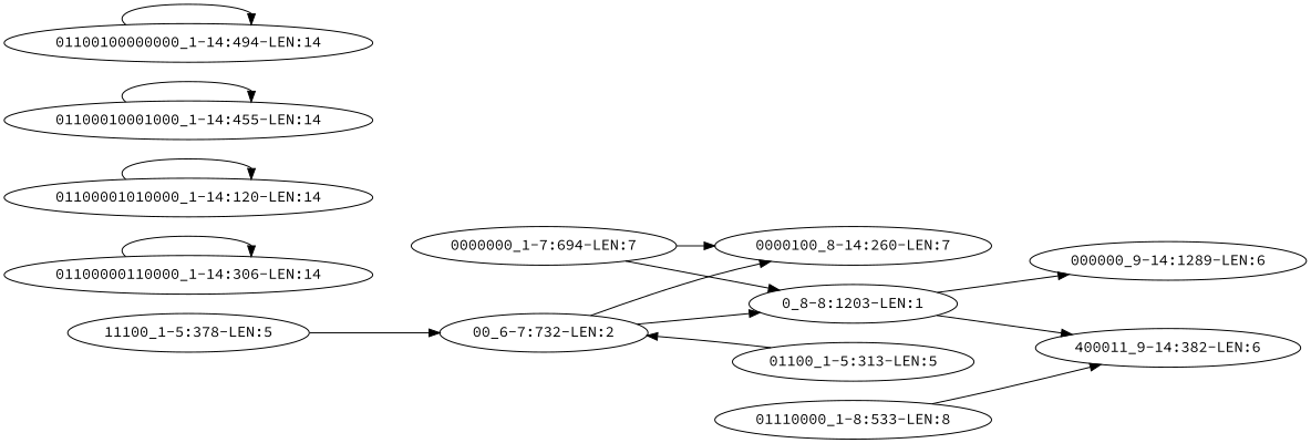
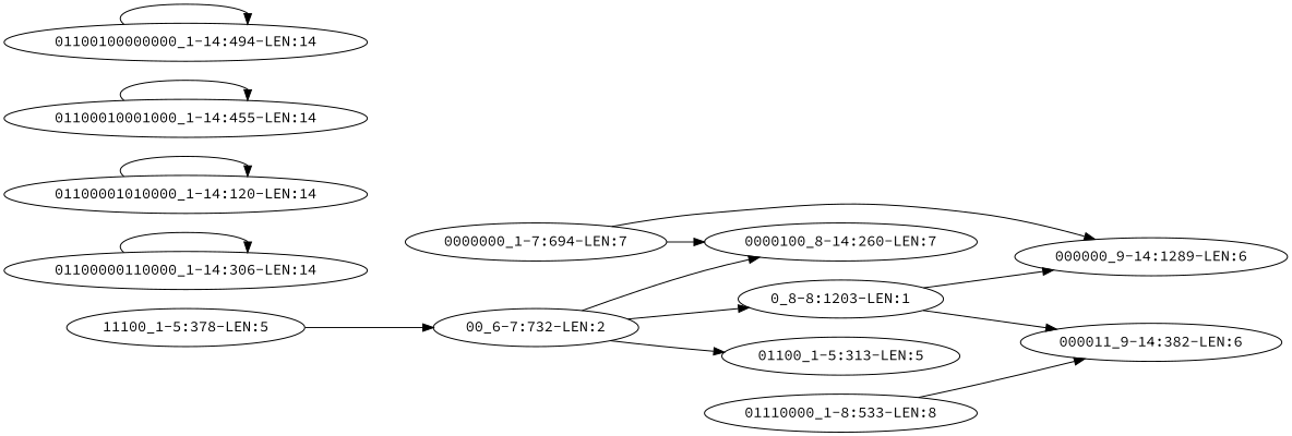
  digraph {
    fontname="Source Code Pro"
    rankdir=LR
    node [fontname="Source Code Pro"]
    edge [fontname="Source Code Pro"]
    "0_8-8:1203-LEN:1"
    "000000_9-14:1289-LEN:6"
-   "000011_9-14:382-LEN:6" [label="400011_9-14:382-LEN:6"]
+   "000011_9-14:382-LEN:6"
    "01100000110000_1-14:306-LEN:14"
    "01100001010000_1-14:120-LEN:14"
    "01110000_1-8:533-LEN:8"
    "0000000_1-7:694-LEN:7"
    "0000100_8-14:260-LEN:7"
    "01100010001000_1-14:455-LEN:14"
    "01100_1-5:313-LEN:5"
    "00_6-7:732-LEN:2"
    "11100_1-5:378-LEN:5"
    "01100100000000_1-14:494-LEN:14"
    "0_8-8:1203-LEN:1" -> "000000_9-14:1289-LEN:6"
    "0_8-8:1203-LEN:1" -> "000011_9-14:382-LEN:6"
    "01100000110000_1-14:306-LEN:14" -> "01100000110000_1-14:306-LEN:14"
    "01100001010000_1-14:120-LEN:14" -> "01100001010000_1-14:120-LEN:14"
    "01110000_1-8:533-LEN:8" -> "000011_9-14:382-LEN:6"
-   "0000000_1-7:694-LEN:7" -> "0_8-8:1203-LEN:1"
+   "0000000_1-7:694-LEN:7" -> "000000_9-14:1289-LEN:6"
    "0000000_1-7:694-LEN:7" -> "0000100_8-14:260-LEN:7"
    "01100010001000_1-14:455-LEN:14" -> "01100010001000_1-14:455-LEN:14"
-   "01100_1-5:313-LEN:5" -> "00_6-7:732-LEN:2"
+   "00_6-7:732-LEN:2" -> "01100_1-5:313-LEN:5"
    "00_6-7:732-LEN:2" -> "0_8-8:1203-LEN:1"
    "00_6-7:732-LEN:2" -> "0000100_8-14:260-LEN:7"
    "11100_1-5:378-LEN:5" -> "00_6-7:732-LEN:2"
    "01100100000000_1-14:494-LEN:14" -> "01100100000000_1-14:494-LEN:14"
  }
